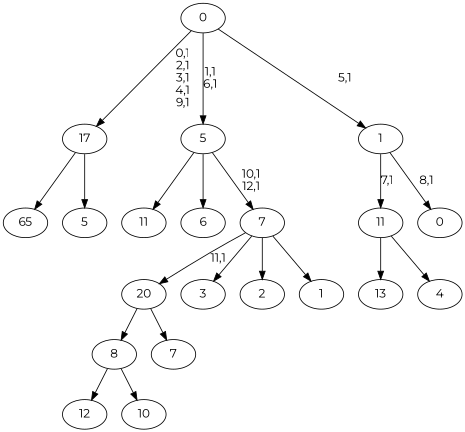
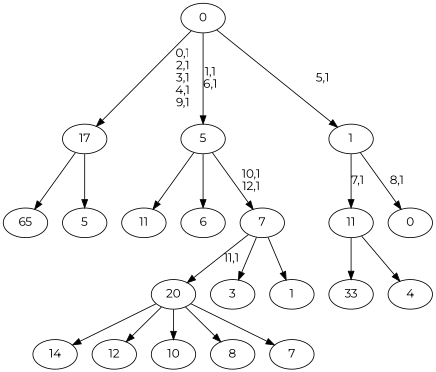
  digraph {
    fontname=Montserrat
    node [fontname=Montserrat]
    edge [fontname=Montserrat]
    n1 [label=65]
-   n3 [label=13]
+   n2 [label=14]
+   n3 [label=33]
    n4 [label=12]
    n5 [label=11]
    n6 [label=10]
    n7 [label=8]
    n8 [label=7]
    20
    n10 [label=6]
    n11 [label=5]
    17
    n13 [label=4]
    11
    n15 [label=3]
-   n16 [label=2]
    n17 [label=1]
    7
    5
    n20 [label=0]
    1
    0
-   n7 -> n4
-   n7 -> n6
+   20 -> n2
+   20 -> n4
+   20 -> n6
    20 -> n7
    20 -> n8
    17 -> n1
    17 -> n11
    11 -> n3
    11 -> n13
    7 -> 20 [label="11,1"]
    7 -> n15
-   7 -> n16
    7 -> n17
    5 -> n5
    5 -> n10
    5 -> 7 [label="10,1\n12,1"]
    1 -> 11 [label="7,1"]
    1 -> n20 [label="8,1"]
    0 -> 17 [label="0,1\n2,1\n3,1\n4,1\n9,1"]
    0 -> 5 [label="1,1\n6,1"]
    0 -> 1 [label="5,1"]
  }
